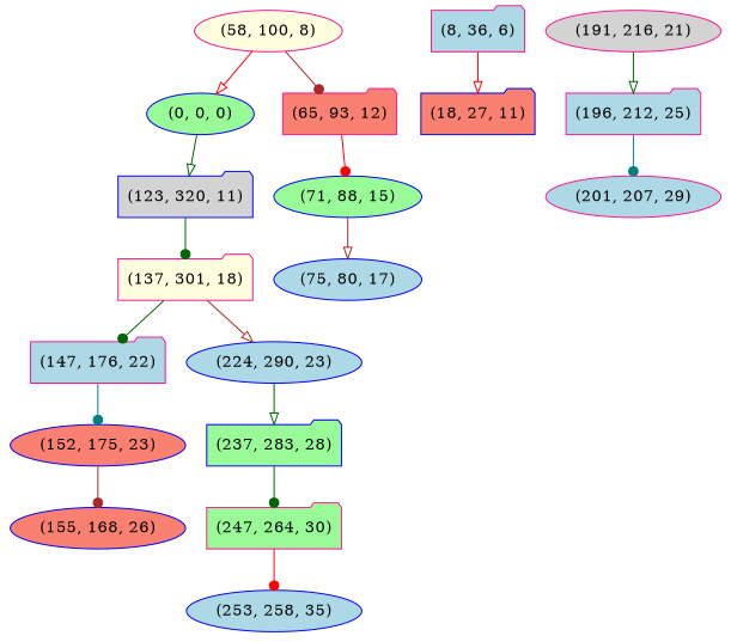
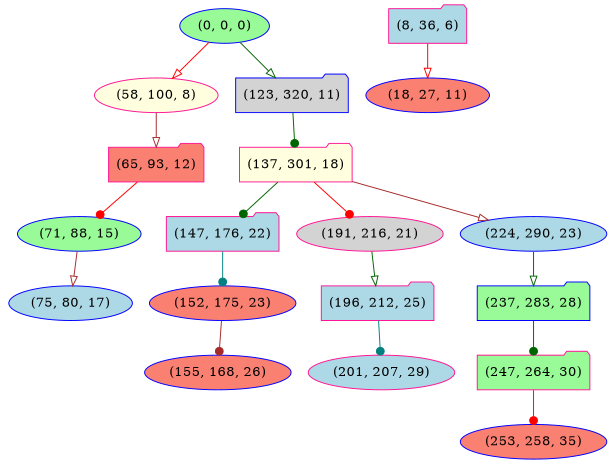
  digraph {
    node [color=blue fillcolor=lightblue shape=ellipse style=filled]
    edge [arrowhead=dot color=darkgreen]
    "(0, 0, 0)" [fillcolor=palegreen]
    "(58, 100, 8)" [color=deeppink fillcolor=lightyellow]
    "(123, 320, 11)" [fillcolor=lightgrey shape=folder]
    "(8, 36, 6)" [color=deeppink shape=folder]
-   "(18, 27, 11)" [fillcolor=salmon shape=folder]
+   "(18, 27, 11)" [fillcolor=salmon]
    "(65, 93, 12)" [color=deeppink fillcolor=salmon shape=folder]
    "(137, 301, 18)" [color=deeppink fillcolor=lightyellow shape=folder]
    "(71, 88, 15)" [fillcolor=palegreen]
    "(75, 80, 17)"
    "(147, 176, 22)" [color=deeppink shape=folder]
    "(191, 216, 21)" [color=deeppink fillcolor=lightgrey]
    "(224, 290, 23)"
    "(152, 175, 23)" [fillcolor=salmon]
    "(196, 212, 25)" [color=deeppink shape=folder]
    "(237, 283, 28)" [fillcolor=palegreen shape=folder]
    "(155, 168, 26)" [fillcolor=salmon]
    "(201, 207, 29)" [color=deeppink]
    "(247, 264, 30)" [color=deeppink fillcolor=palegreen shape=folder]
-   "(253, 258, 35)"
-   "(58, 100, 8)" -> "(0, 0, 0)" [arrowhead=onormal color=red]
+   "(253, 258, 35)" [fillcolor=salmon]
+   "(0, 0, 0)" -> "(58, 100, 8)" [arrowhead=onormal color=red]
    "(0, 0, 0)" -> "(123, 320, 11)" [arrowhead=onormal]
-   "(58, 100, 8)" -> "(65, 93, 12)" [color=brown]
+   "(58, 100, 8)" -> "(65, 93, 12)" [arrowhead=onormal color=brown]
    "(123, 320, 11)" -> "(137, 301, 18)"
    "(8, 36, 6)" -> "(18, 27, 11)" [arrowhead=onormal color=red]
    "(65, 93, 12)" -> "(71, 88, 15)" [color=red]
    "(137, 301, 18)" -> "(147, 176, 22)"
+   "(137, 301, 18)" -> "(191, 216, 21)" [color=red]
    "(137, 301, 18)" -> "(224, 290, 23)" [arrowhead=onormal color=brown]
    "(71, 88, 15)" -> "(75, 80, 17)" [arrowhead=onormal color=brown]
    "(147, 176, 22)" -> "(152, 175, 23)" [color=teal]
    "(191, 216, 21)" -> "(196, 212, 25)" [arrowhead=onormal]
    "(224, 290, 23)" -> "(237, 283, 28)" [arrowhead=onormal]
    "(152, 175, 23)" -> "(155, 168, 26)" [color=brown]
    "(196, 212, 25)" -> "(201, 207, 29)" [color=teal]
    "(237, 283, 28)" -> "(247, 264, 30)"
    "(247, 264, 30)" -> "(253, 258, 35)" [color=red]
  }
